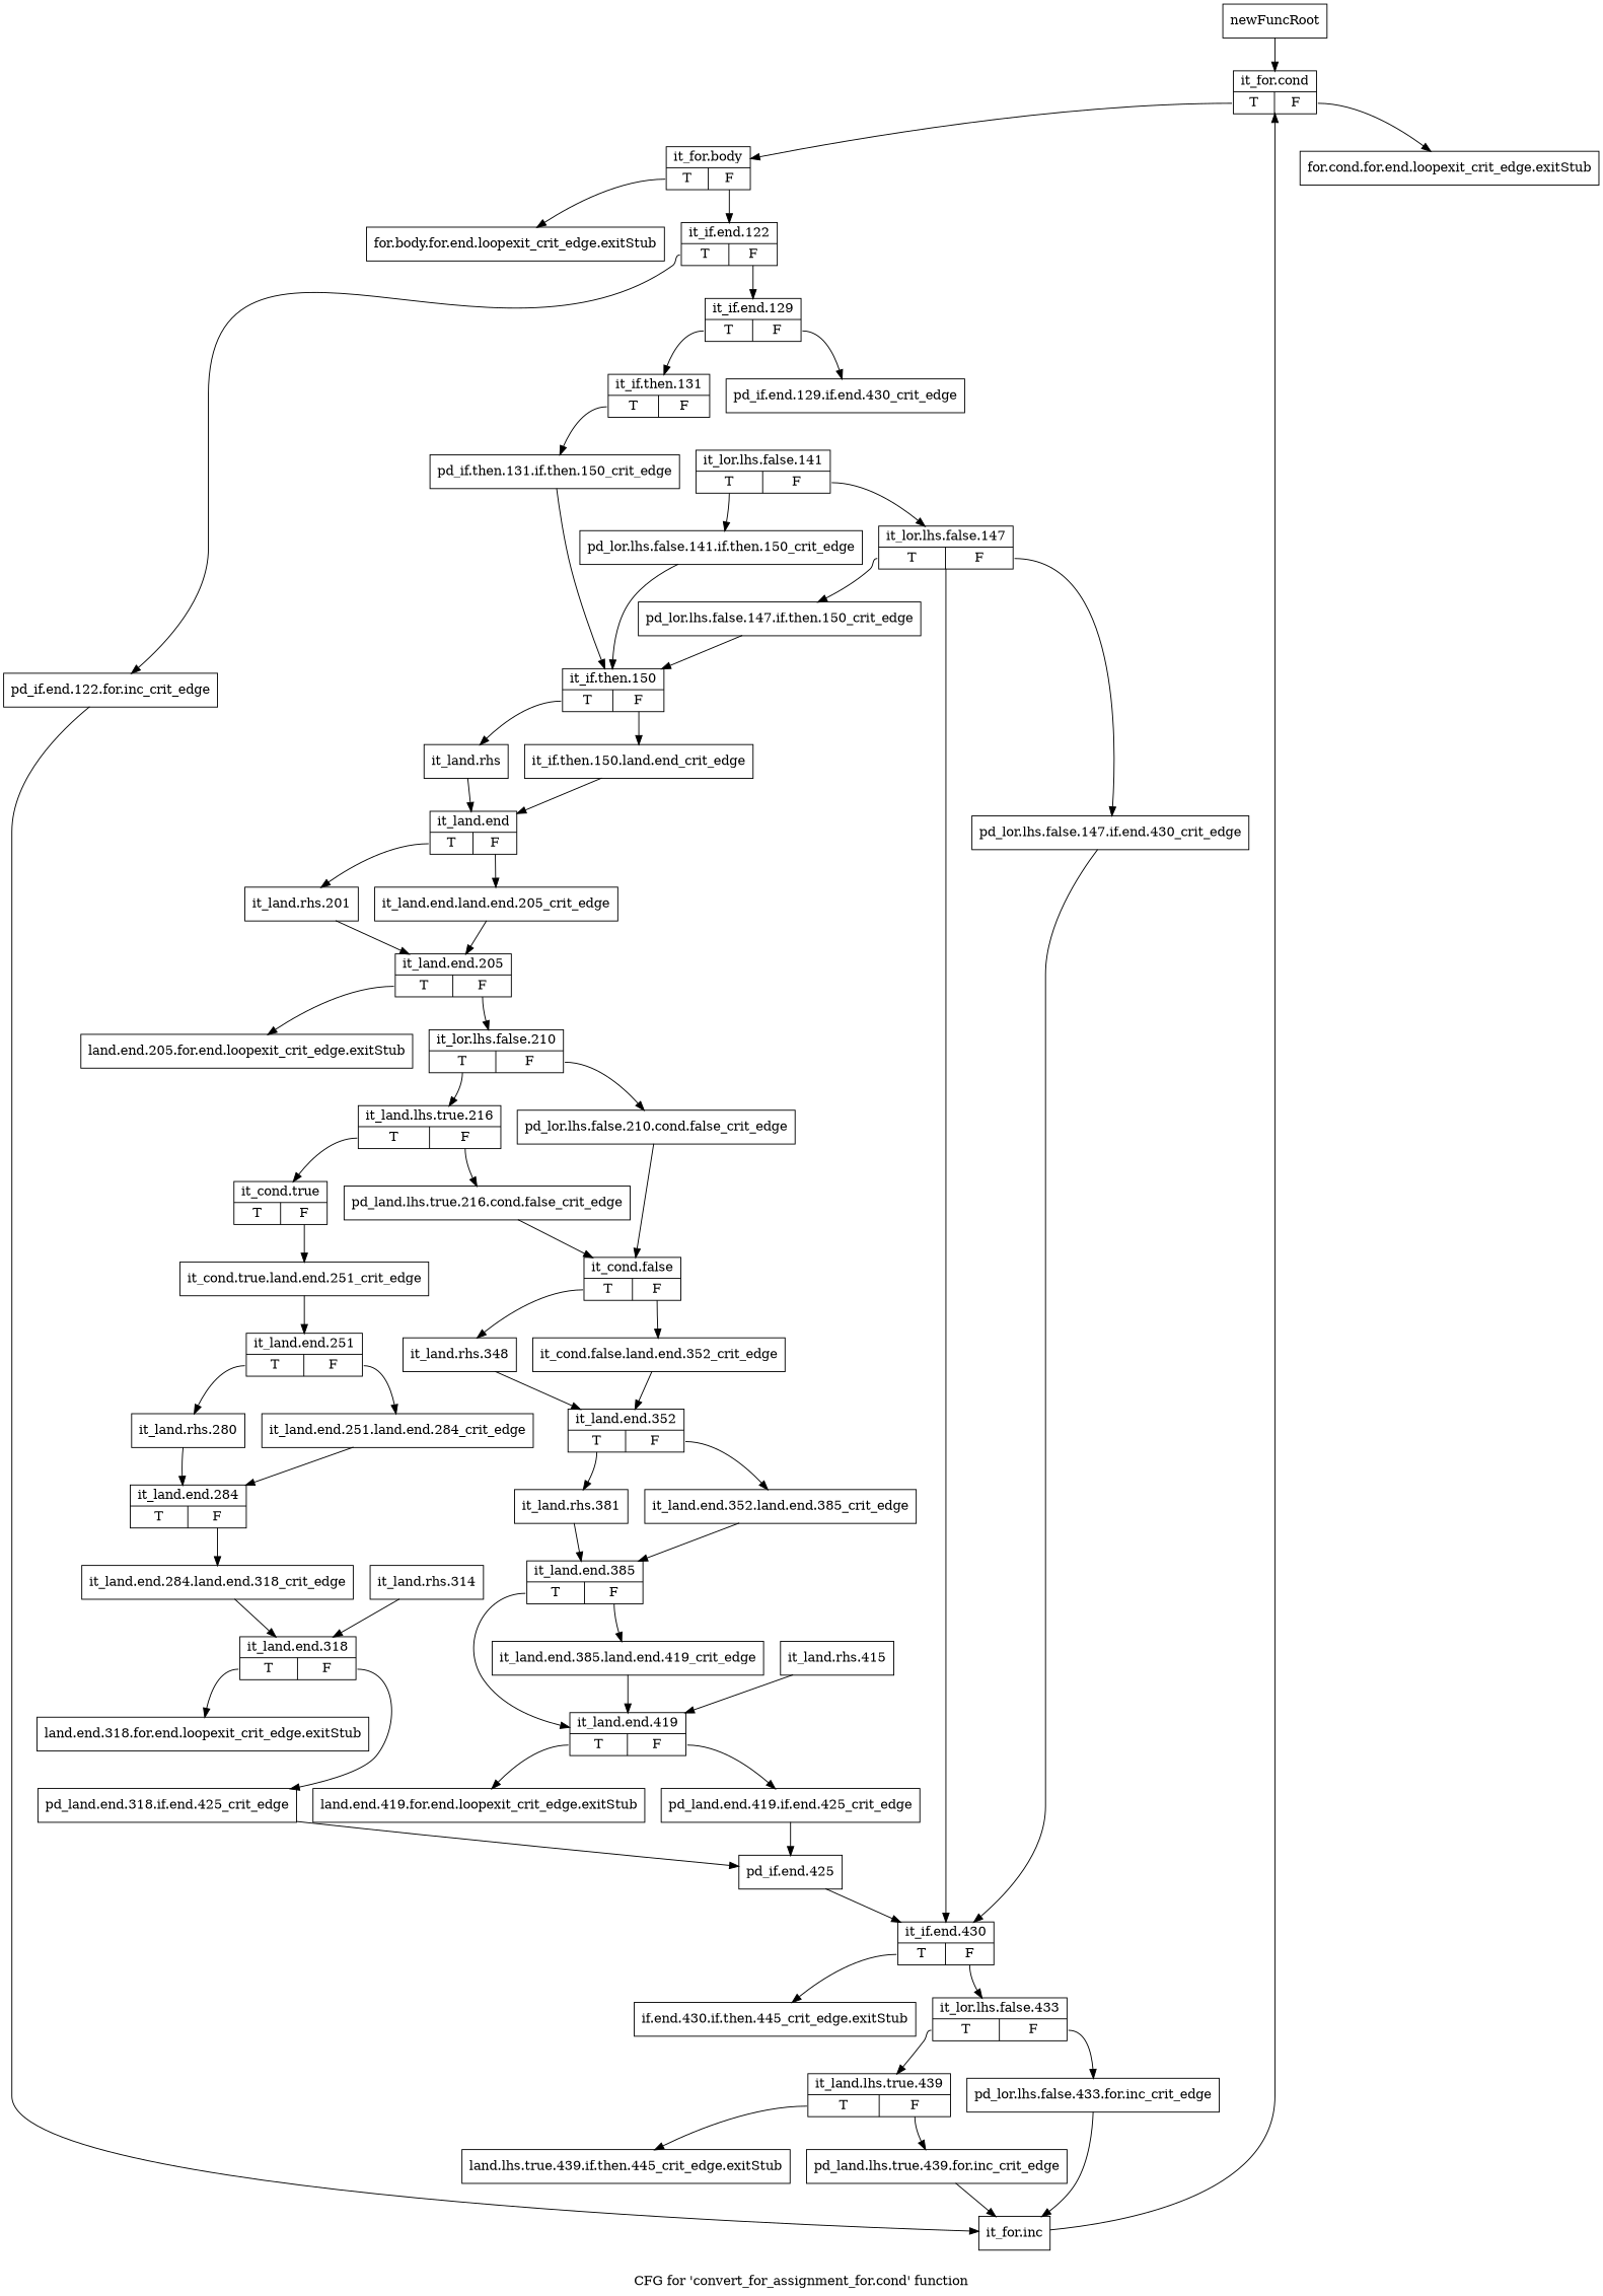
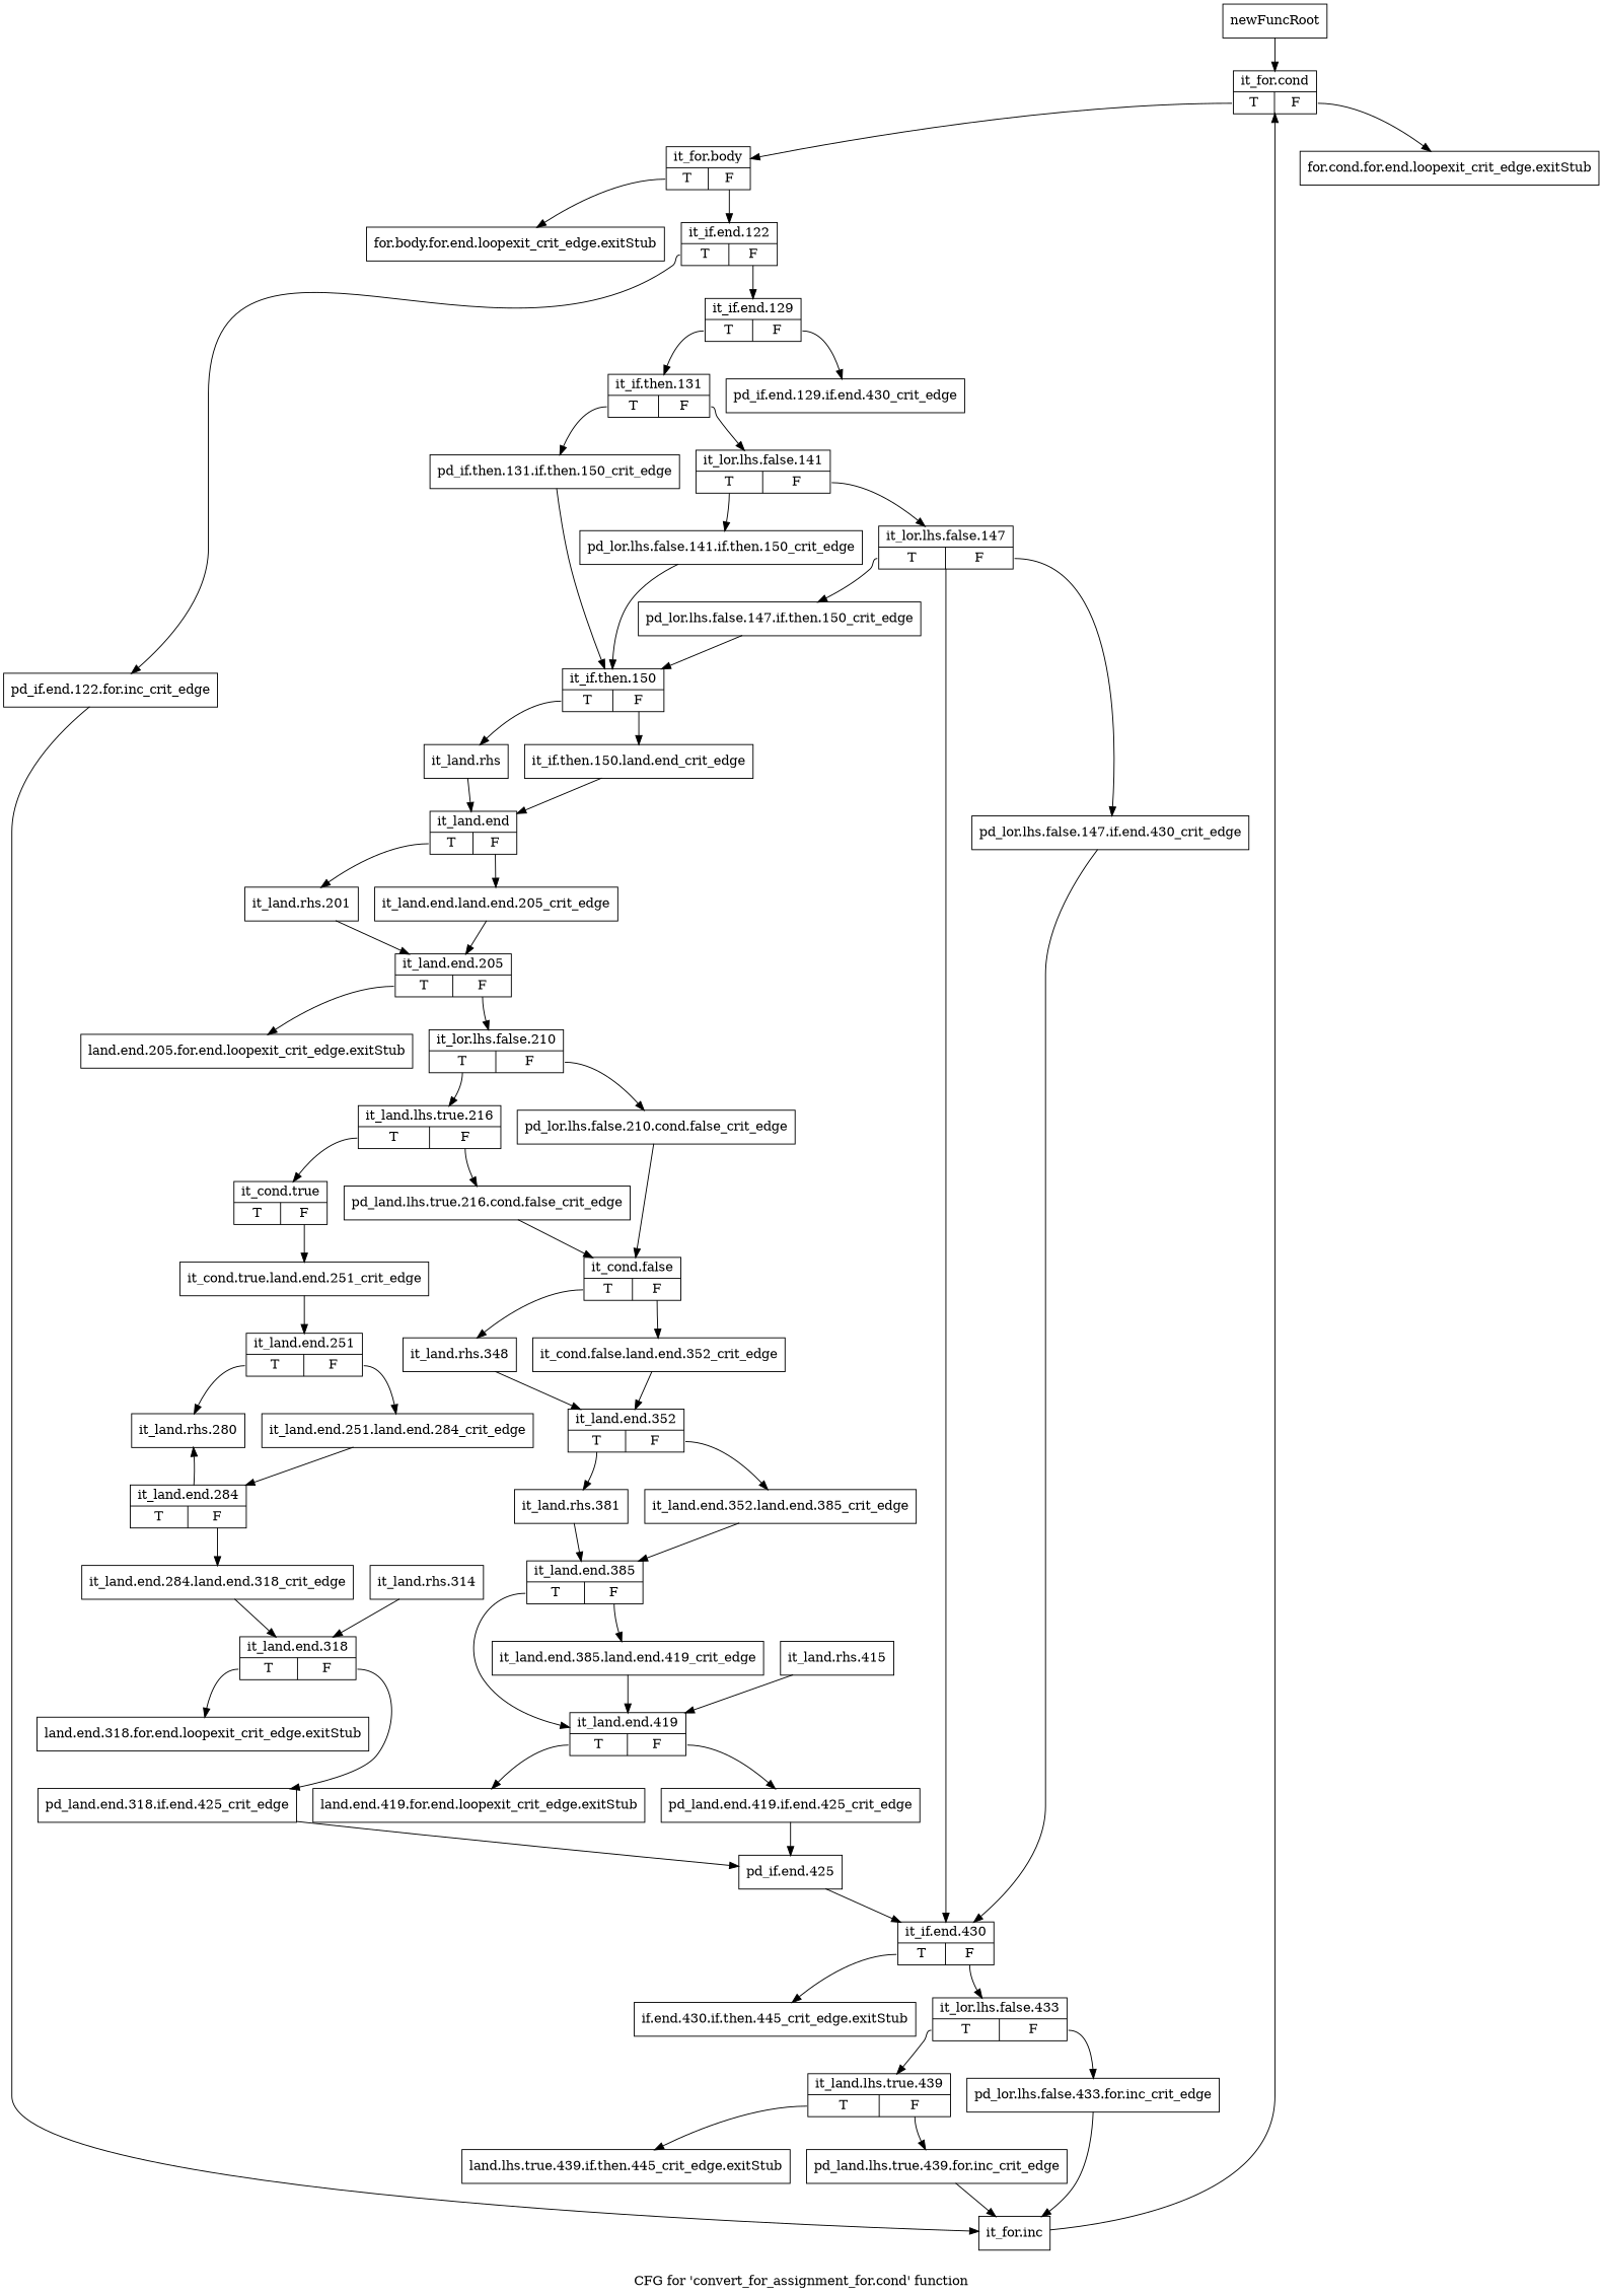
  digraph {
    label="CFG for 'convert_for_assignment_for.cond' function"
    node [shape=record]
    n1 [label="{newFuncRoot}"]
    n2 [label="{it_for.cond|{<s0>T|<s1>F}}"]
    n3 [label="{for.cond.for.end.loopexit_crit_edge.exitStub}"]
    n4 [label="{it_for.body|{<s0>T|<s1>F}}"]
    n5 [label="{for.body.for.end.loopexit_crit_edge.exitStub}"]
    n6 [label="{it_if.end.122|{<s0>T|<s1>F}}"]
    n7 [label="{land.end.205.for.end.loopexit_crit_edge.exitStub}"]
    n8 [label="{land.end.419.for.end.loopexit_crit_edge.exitStub}"]
    n9 [label="{land.end.318.for.end.loopexit_crit_edge.exitStub}"]
    n10 [label="{if.end.430.if.then.445_crit_edge.exitStub}"]
    n11 [label="{land.lhs.true.439.if.then.445_crit_edge.exitStub}"]
    n12 [label="{pd_if.end.122.for.inc_crit_edge}"]
    n13 [label="{it_if.end.129|{<s0>T|<s1>F}}"]
    n14 [label="{it_for.inc}"]
    n15 [label="{it_if.then.131|{<s0>T|<s1>F}}"]
    n16 [label="{pd_if.end.129.if.end.430_crit_edge}"]
    n17 [label="{pd_if.then.131.if.then.150_crit_edge}"]
    n18 [label="{it_lor.lhs.false.141|{<s0>T|<s1>F}}"]
    n19 [label="{it_if.then.150|{<s0>T|<s1>F}}"]
    n20 [label="{pd_lor.lhs.false.141.if.then.150_crit_edge}"]
    n21 [label="{it_lor.lhs.false.147|{<s0>T|<s1>F}}"]
    n22 [label="{it_if.end.430|{<s0>T|<s1>F}}"]
    n23 [label="{it_lor.lhs.false.433|{<s0>T|<s1>F}}"]
    n24 [label="{it_land.lhs.true.439|{<s0>T|<s1>F}}"]
    n25 [label="{pd_lor.lhs.false.433.for.inc_crit_edge}"]
    n26 [label="{it_land.rhs}"]
    n27 [label="{it_if.then.150.land.end_crit_edge}"]
    n28 [label="{pd_lor.lhs.false.147.if.then.150_crit_edge}"]
    n29 [label="{pd_lor.lhs.false.147.if.end.430_crit_edge}"]
    n30 [label="{it_land.end|{<s0>T|<s1>F}}"]
    n31 [label="{it_land.rhs.201}"]
    n32 [label="{it_land.end.land.end.205_crit_edge}"]
    n33 [label="{it_land.end.205|{<s0>T|<s1>F}}"]
    n34 [label="{it_lor.lhs.false.210|{<s0>T|<s1>F}}"]
    n35 [label="{it_land.lhs.true.216|{<s0>T|<s1>F}}"]
    n36 [label="{pd_lor.lhs.false.210.cond.false_crit_edge}"]
    n37 [label="{it_cond.true|{<s0>T|<s1>F}}"]
    n38 [label="{pd_land.lhs.true.216.cond.false_crit_edge}"]
    n39 [label="{it_cond.false|{<s0>T|<s1>F}}"]
    n40 [label="{it_cond.true.land.end.251_crit_edge}"]
    n41 [label="{it_land.rhs.348}"]
    n42 [label="{it_cond.false.land.end.352_crit_edge}"]
    n43 [label="{it_land.end.352|{<s0>T|<s1>F}}"]
    n44 [label="{it_land.end.251|{<s0>T|<s1>F}}"]
    n45 [label="{it_land.rhs.381}"]
    n46 [label="{it_land.end.352.land.end.385_crit_edge}"]
    n47 [label="{it_land.end.385|{<s0>T|<s1>F}}"]
    n48 [label="{it_land.end.385.land.end.419_crit_edge}"]
    n49 [label="{it_land.end.419|{<s0>T|<s1>F}}"]
    n50 [label="{it_land.rhs.415}"]
    n51 [label="{pd_land.end.419.if.end.425_crit_edge}"]
    n52 [label="{pd_if.end.425}"]
    n53 [label="{it_land.rhs.280}"]
    n54 [label="{it_land.end.251.land.end.284_crit_edge}"]
    n55 [label="{it_land.end.284|{<s0>T|<s1>F}}"]
    n56 [label="{it_land.end.284.land.end.318_crit_edge}"]
    n57 [label="{it_land.rhs.314}"]
    n58 [label="{it_land.end.318|{<s0>T|<s1>F}}"]
    n59 [label="{pd_land.end.318.if.end.425_crit_edge}"]
    n60 [label="{pd_land.lhs.true.439.for.inc_crit_edge}"]
    n1 -> n2
    n2 -> n3 [tailport=s1]
    n2 -> n4 [tailport=s0]
    n4 -> n5 [tailport=s0]
    n4 -> n6 [tailport=s1]
    n6 -> n12 [tailport=s0]
    n6 -> n13 [tailport=s1]
    n12 -> n14
    n13 -> n15 [tailport=s0]
    n13 -> n16 [tailport=s1]
    n14 -> n2
    n15 -> n17 [tailport=s0]
+   n15 -> n18 [tailport=s1]
    n17 -> n19
    n18 -> n20 [tailport=s0]
    n18 -> n21 [tailport=s1]
    n19 -> n26 [tailport=s0]
    n19 -> n27 [tailport=s1]
    n20 -> n19
    n21 -> n22
    n21 -> n28 [tailport=s0]
    n21 -> n29 [tailport=s1]
    n22 -> n10 [tailport=s0]
    n22 -> n23 [tailport=s1]
    n23 -> n24 [tailport=s0]
    n23 -> n25 [tailport=s1]
    n24 -> n11 [tailport=s0]
    n24 -> n60 [tailport=s1]
    n25 -> n14
    n26 -> n30
    n27 -> n30
    n28 -> n19
    n29 -> n22
    n30 -> n31 [tailport=s0]
    n30 -> n32 [tailport=s1]
    n31 -> n33
    n32 -> n33
    n33 -> n7 [tailport=s0]
    n33 -> n34 [tailport=s1]
    n34 -> n35 [tailport=s0]
    n34 -> n36 [tailport=s1]
    n35 -> n37 [tailport=s0]
    n35 -> n38 [tailport=s1]
    n36 -> n39
    n37 -> n40 [tailport=s1]
    n38 -> n39
    n39 -> n41 [tailport=s0]
    n39 -> n42 [tailport=s1]
    n40 -> n44
    n41 -> n43
    n42 -> n43
    n43 -> n45 [tailport=s0]
    n43 -> n46 [tailport=s1]
    n44 -> n53 [tailport=s0]
    n44 -> n54 [tailport=s1]
    n45 -> n47
    n46 -> n47
    n47 -> n48 [tailport=s1]
    n47 -> n49 [tailport=s0]
    n48 -> n49
    n49 -> n8 [tailport=s0]
    n49 -> n51 [tailport=s1]
    n50 -> n49
    n51 -> n52
    n52 -> n22
-   n53 -> n55
+   n55 -> n53
    n54 -> n55
    n55 -> n56 [tailport=s1]
    n56 -> n58
    n57 -> n58
    n58 -> n9 [tailport=s0]
    n58 -> n59 [tailport=s1]
    n59 -> n52
    n60 -> n14
  }
